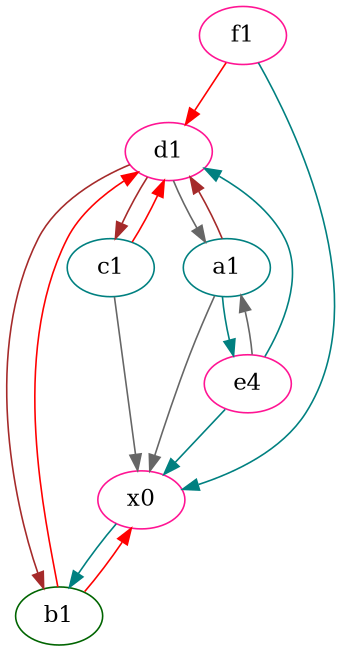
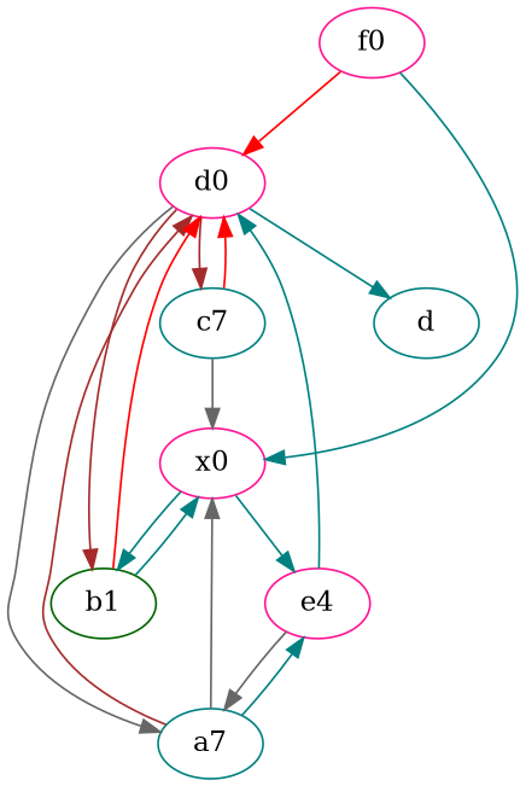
  digraph {
    node [color=deeppink]
    edge [color=teal]
-   d1
-   c1 [color=teal]
-   a1 [color=teal]
+   d [color=teal]
+   d1 [label=d0]
+   c1 [color=teal label=c7]
+   a1 [color=teal label=a7]
    b1 [color=darkgreen]
    x0
    n7 [label=e4]
-   f1
+   f1 [label=f0]
+   d1 -> d
    d1 -> c1 [color=brown]
    d1 -> a1 [color=gray40]
    d1 -> b1 [color=brown]
    c1 -> d1 [color=red]
    c1 -> x0 [color=gray40]
    a1 -> d1 [color=brown]
    a1 -> x0 [color=gray40]
    a1 -> n7
    b1 -> d1 [color=red]
-   b1 -> x0 [color=red]
+   b1 -> x0
    x0 -> b1
-   n7 -> x0
+   x0 -> n7
    n7 -> d1
    n7 -> a1 [color=gray40]
    f1 -> d1 [color=red]
    f1 -> x0
  }
